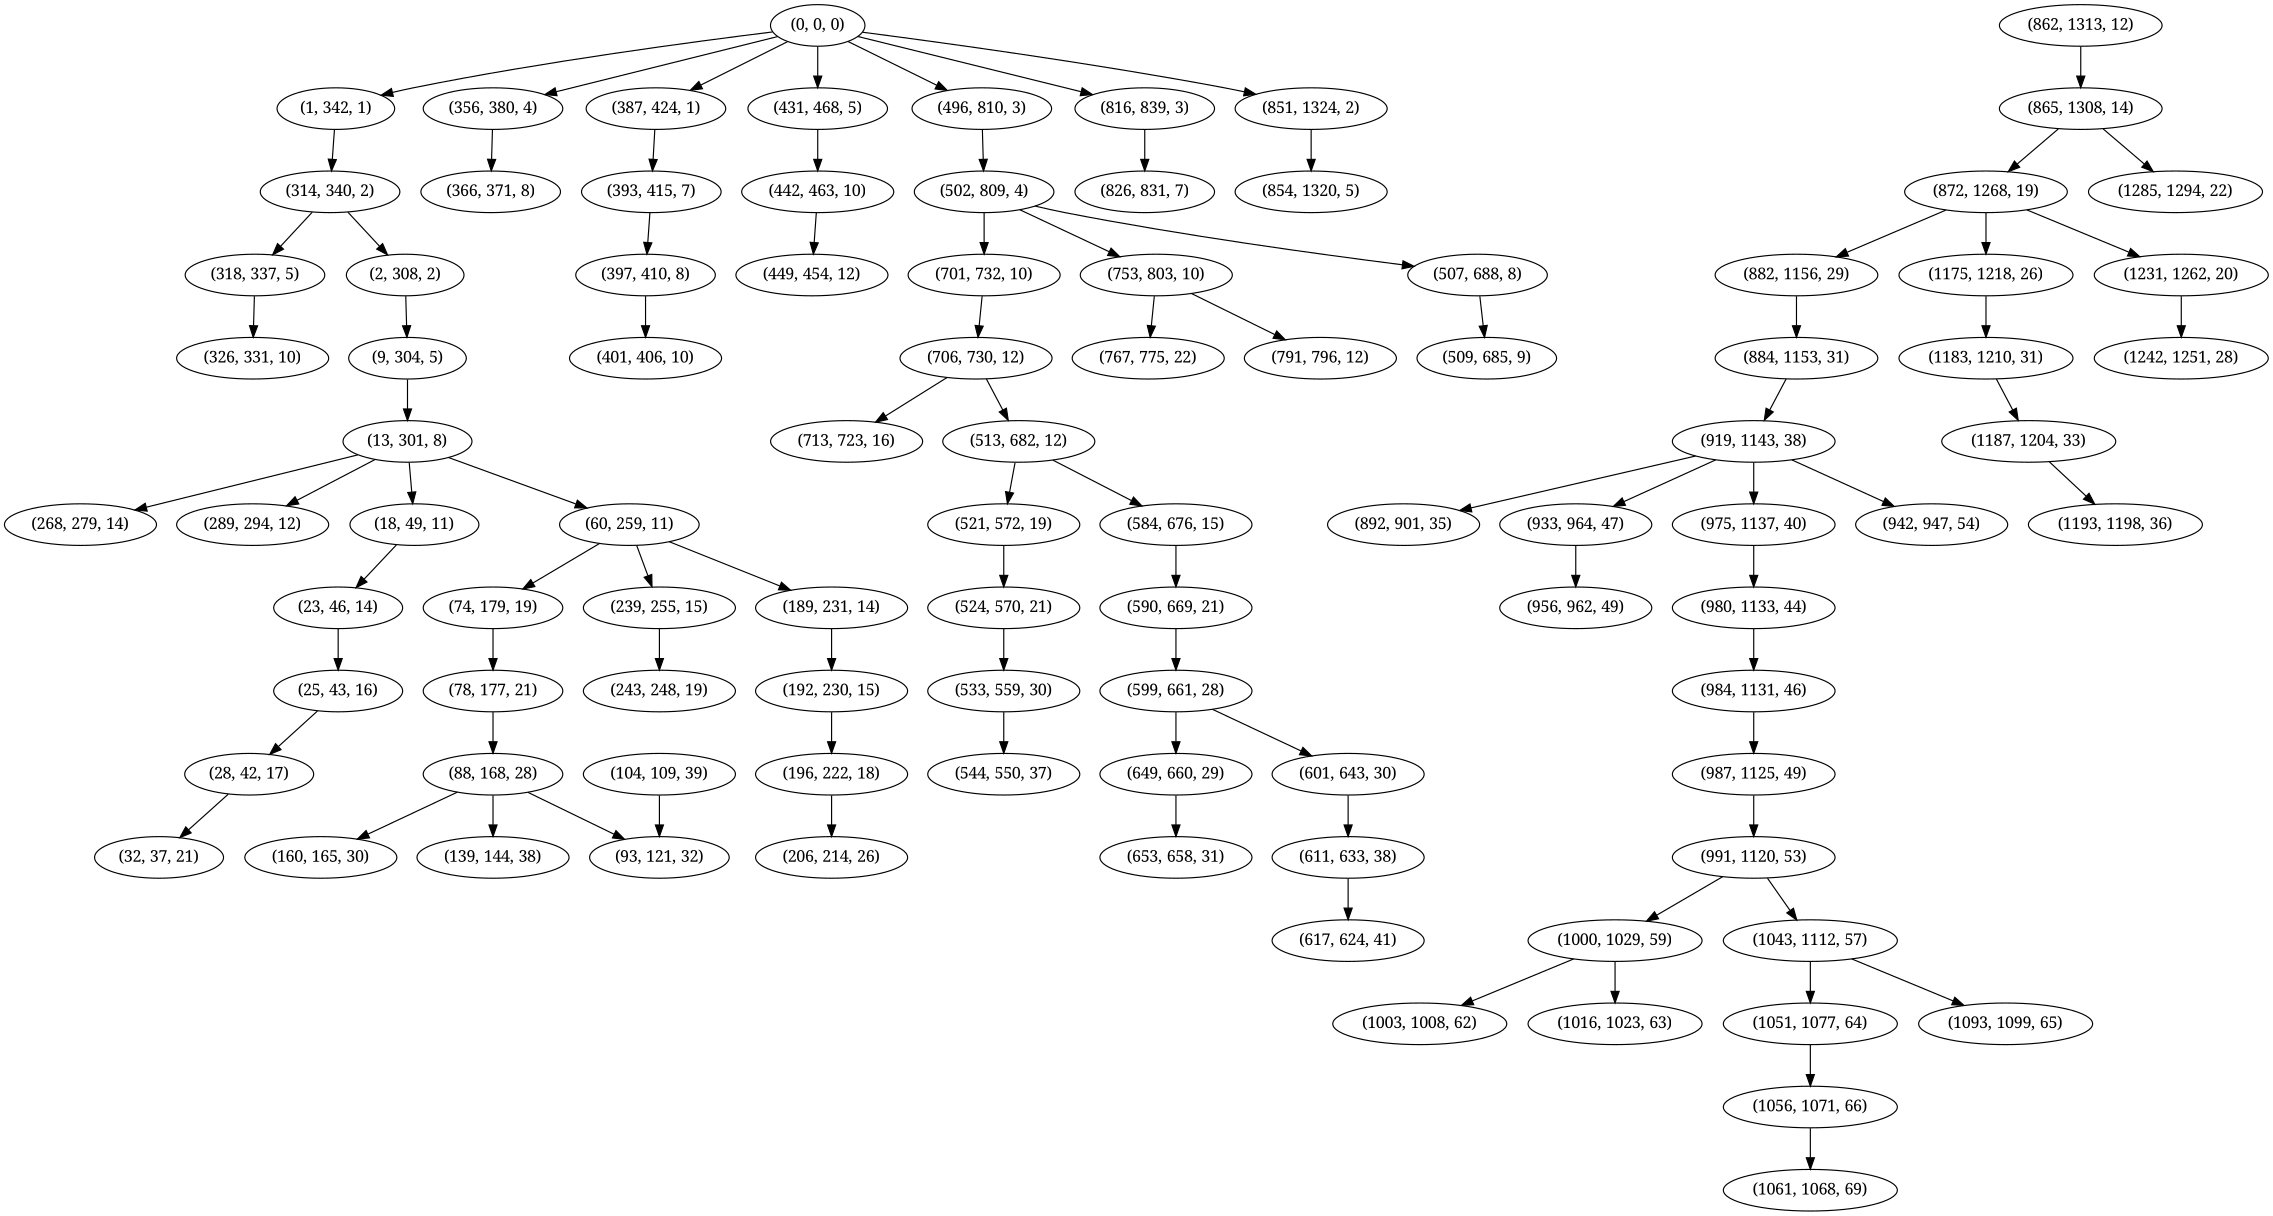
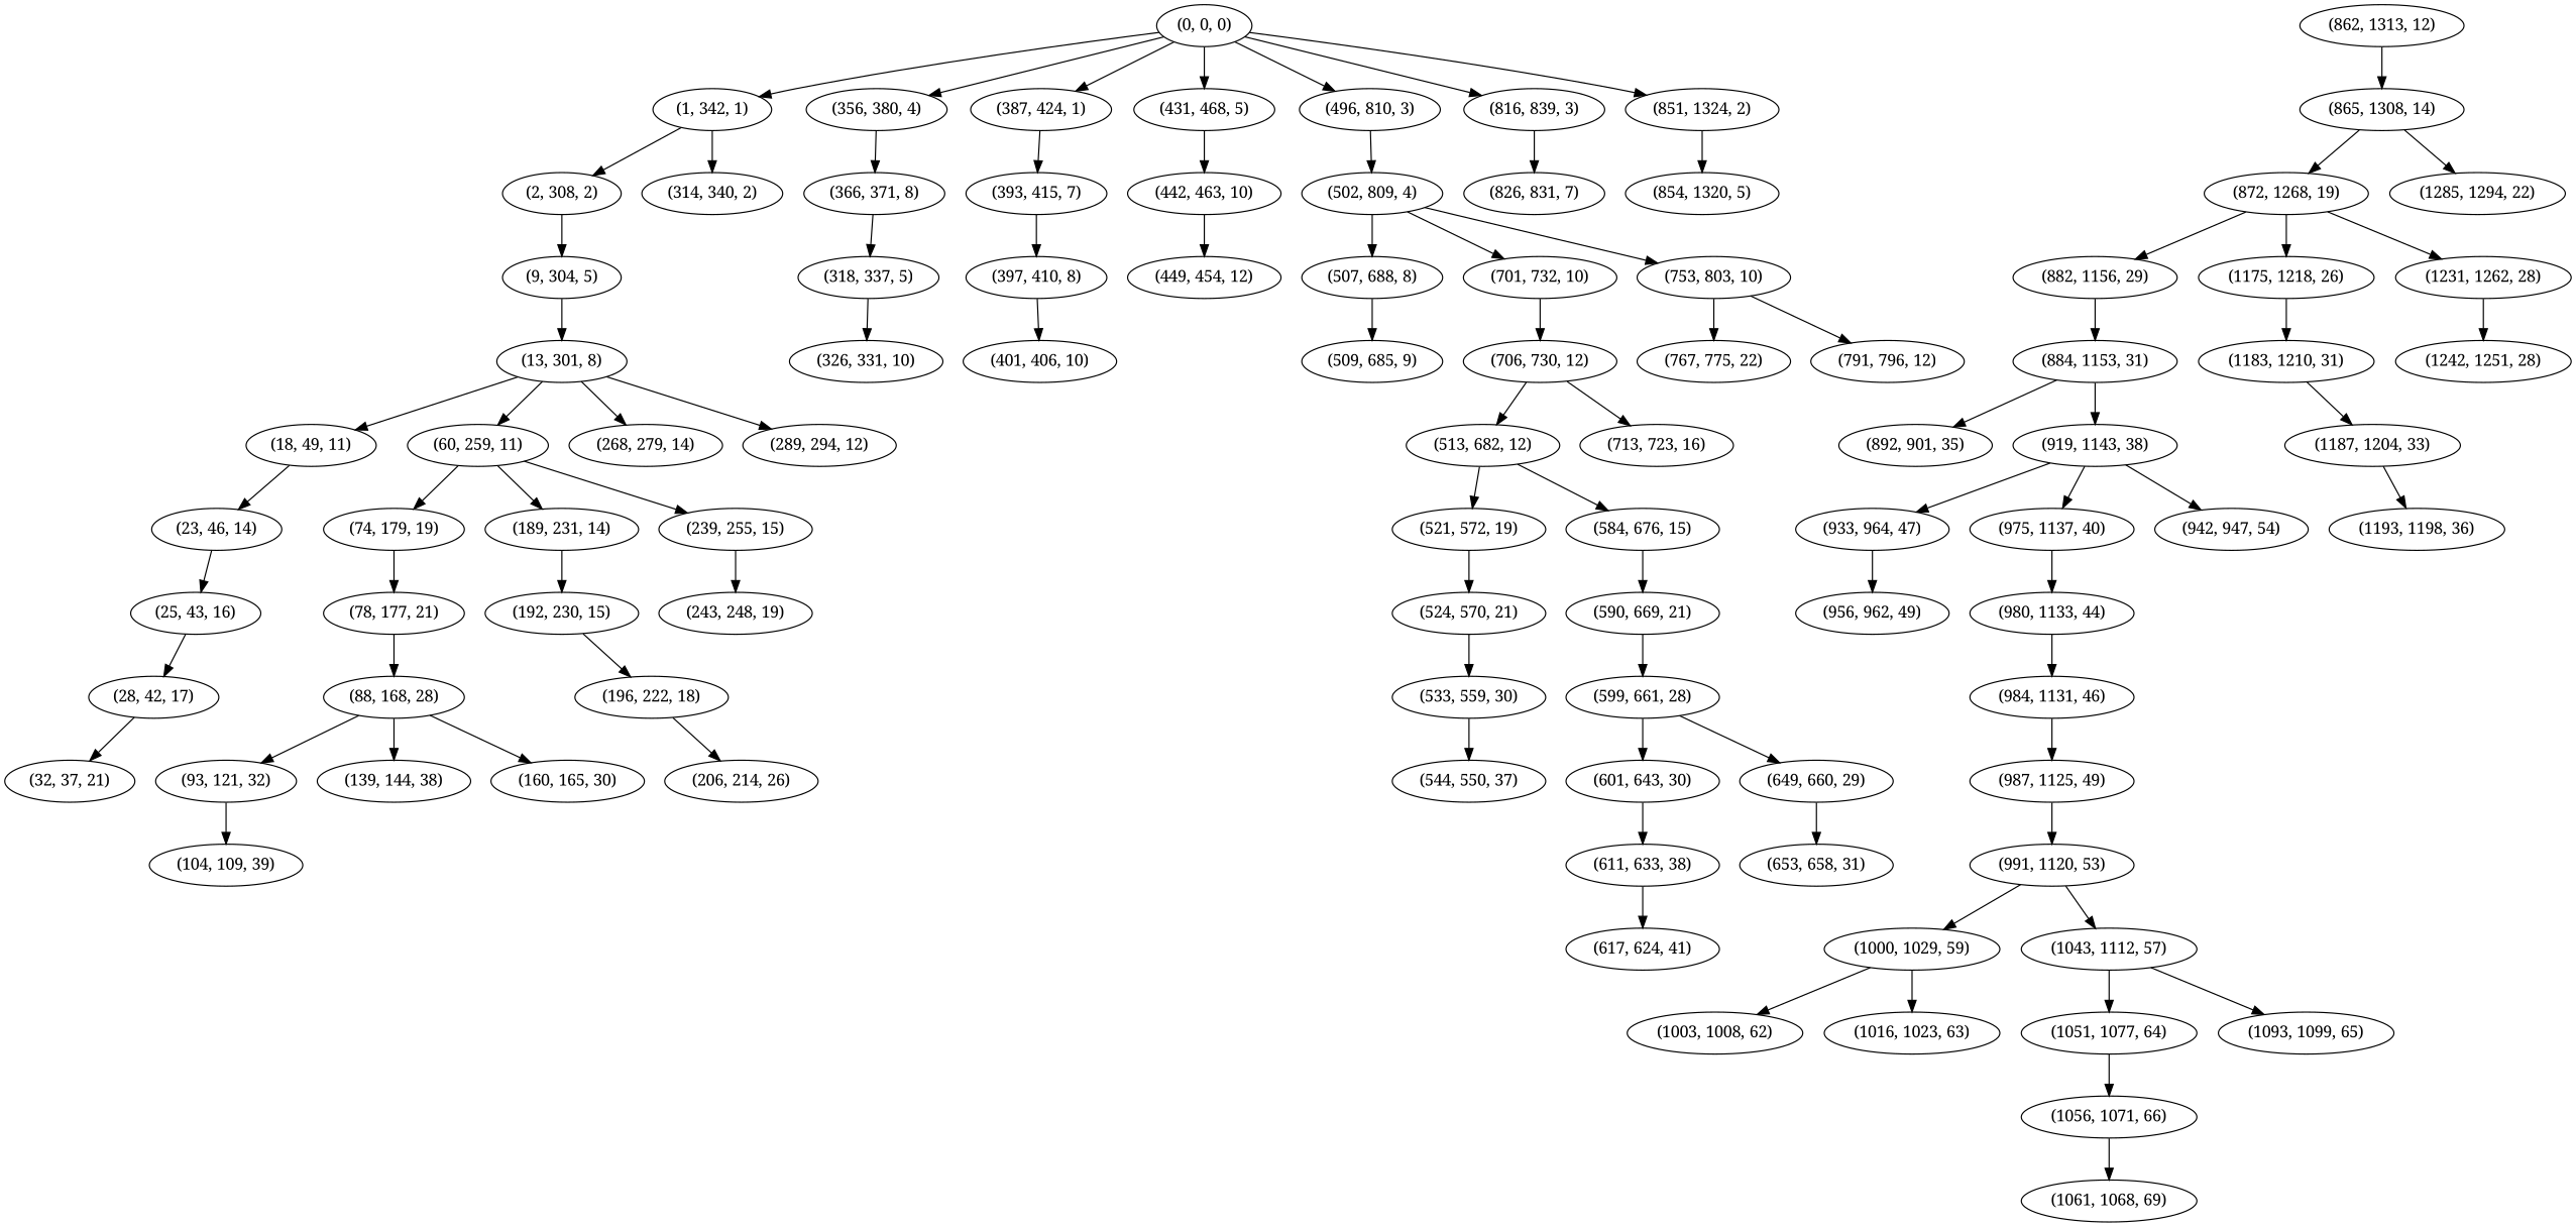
  digraph {
    fontname="Noto Serif"
    node [fontname="Noto Serif"]
    edge [fontname="Noto Serif"]
    "(0, 0, 0)"
    "(1, 342, 1)"
    "(356, 380, 4)"
    "(387, 424, 1)"
    "(431, 468, 5)"
    "(496, 810, 3)"
    "(816, 839, 3)"
    "(851, 1324, 2)"
    "(2, 308, 2)"
    "(314, 340, 2)"
    "(366, 371, 8)"
    "(393, 415, 7)"
    "(442, 463, 10)"
    "(502, 809, 4)"
    "(826, 831, 7)"
    "(854, 1320, 5)"
    "(9, 304, 5)"
    "(318, 337, 5)"
    "(13, 301, 8)"
    "(18, 49, 11)"
    "(60, 259, 11)"
    "(268, 279, 14)"
    "(289, 294, 12)"
    "(23, 46, 14)"
    "(74, 179, 19)"
    "(189, 231, 14)"
    "(239, 255, 15)"
    "(25, 43, 16)"
    "(28, 42, 17)"
    "(32, 37, 21)"
    "(78, 177, 21)"
    "(192, 230, 15)"
    "(243, 248, 19)"
    "(88, 168, 28)"
    "(93, 121, 32)"
    "(139, 144, 38)"
    "(160, 165, 30)"
    "(104, 109, 39)"
    "(196, 222, 18)"
    "(206, 214, 26)"
    "(326, 331, 10)"
    "(397, 410, 8)"
    "(401, 406, 10)"
    "(449, 454, 12)"
    "(507, 688, 8)"
    "(701, 732, 10)"
    "(753, 803, 10)"
    "(509, 685, 9)"
    "(706, 730, 12)"
    "(767, 775, 22)"
    "(791, 796, 12)"
    "(513, 682, 12)"
    "(521, 572, 19)"
    "(584, 676, 15)"
    "(524, 570, 21)"
    "(590, 669, 21)"
    "(533, 559, 30)"
    "(544, 550, 37)"
    "(599, 661, 28)"
    "(601, 643, 30)"
    "(649, 660, 29)"
    "(611, 633, 38)"
    "(653, 658, 31)"
    "(617, 624, 41)"
    "(713, 723, 16)"
    "(862, 1313, 12)"
    "(865, 1308, 14)"
    "(872, 1268, 19)"
    "(1285, 1294, 22)"
    "(882, 1156, 29)"
    "(1175, 1218, 26)"
-   "(1231, 1262, 20)"
+   "(1231, 1262, 20)" [label="(1231, 1262, 28)"]
    "(884, 1153, 31)"
    "(1183, 1210, 31)"
    "(1242, 1251, 28)"
    "(892, 901, 35)"
    "(919, 1143, 38)"
    "(933, 964, 47)"
    "(975, 1137, 40)"
    "(942, 947, 54)"
    "(956, 962, 49)"
    "(980, 1133, 44)"
    "(984, 1131, 46)"
    "(987, 1125, 49)"
    "(991, 1120, 53)"
    "(1000, 1029, 59)"
    "(1043, 1112, 57)"
    "(1003, 1008, 62)"
    "(1016, 1023, 63)"
    "(1051, 1077, 64)"
    "(1093, 1099, 65)"
    "(1056, 1071, 66)"
    "(1061, 1068, 69)"
    "(1187, 1204, 33)"
    "(1193, 1198, 36)"
    "(0, 0, 0)" -> "(1, 342, 1)"
    "(0, 0, 0)" -> "(356, 380, 4)"
    "(0, 0, 0)" -> "(387, 424, 1)"
    "(0, 0, 0)" -> "(431, 468, 5)"
    "(0, 0, 0)" -> "(496, 810, 3)"
    "(0, 0, 0)" -> "(816, 839, 3)"
    "(0, 0, 0)" -> "(851, 1324, 2)"
-   "(314, 340, 2)" -> "(2, 308, 2)"
+   "(1, 342, 1)" -> "(2, 308, 2)"
    "(1, 342, 1)" -> "(314, 340, 2)"
    "(356, 380, 4)" -> "(366, 371, 8)"
    "(387, 424, 1)" -> "(393, 415, 7)"
    "(431, 468, 5)" -> "(442, 463, 10)"
    "(496, 810, 3)" -> "(502, 809, 4)"
    "(816, 839, 3)" -> "(826, 831, 7)"
    "(851, 1324, 2)" -> "(854, 1320, 5)"
    "(2, 308, 2)" -> "(9, 304, 5)"
-   "(314, 340, 2)" -> "(318, 337, 5)"
+   "(366, 371, 8)" -> "(318, 337, 5)"
    "(393, 415, 7)" -> "(397, 410, 8)"
    "(442, 463, 10)" -> "(449, 454, 12)"
    "(502, 809, 4)" -> "(507, 688, 8)"
    "(502, 809, 4)" -> "(701, 732, 10)"
    "(502, 809, 4)" -> "(753, 803, 10)"
    "(9, 304, 5)" -> "(13, 301, 8)"
    "(318, 337, 5)" -> "(326, 331, 10)"
    "(13, 301, 8)" -> "(18, 49, 11)"
    "(13, 301, 8)" -> "(60, 259, 11)"
    "(13, 301, 8)" -> "(268, 279, 14)"
    "(13, 301, 8)" -> "(289, 294, 12)"
    "(18, 49, 11)" -> "(23, 46, 14)"
    "(60, 259, 11)" -> "(74, 179, 19)"
    "(60, 259, 11)" -> "(189, 231, 14)"
    "(60, 259, 11)" -> "(239, 255, 15)"
    "(23, 46, 14)" -> "(25, 43, 16)"
    "(74, 179, 19)" -> "(78, 177, 21)"
    "(189, 231, 14)" -> "(192, 230, 15)"
    "(239, 255, 15)" -> "(243, 248, 19)"
    "(25, 43, 16)" -> "(28, 42, 17)"
    "(28, 42, 17)" -> "(32, 37, 21)"
    "(78, 177, 21)" -> "(88, 168, 28)"
    "(192, 230, 15)" -> "(196, 222, 18)"
    "(88, 168, 28)" -> "(93, 121, 32)"
    "(88, 168, 28)" -> "(139, 144, 38)"
    "(88, 168, 28)" -> "(160, 165, 30)"
-   "(104, 109, 39)" -> "(93, 121, 32)"
+   "(93, 121, 32)" -> "(104, 109, 39)"
    "(196, 222, 18)" -> "(206, 214, 26)"
    "(397, 410, 8)" -> "(401, 406, 10)"
    "(507, 688, 8)" -> "(509, 685, 9)"
    "(701, 732, 10)" -> "(706, 730, 12)"
    "(753, 803, 10)" -> "(767, 775, 22)"
    "(753, 803, 10)" -> "(791, 796, 12)"
    "(706, 730, 12)" -> "(513, 682, 12)"
    "(706, 730, 12)" -> "(713, 723, 16)"
    "(513, 682, 12)" -> "(521, 572, 19)"
    "(513, 682, 12)" -> "(584, 676, 15)"
    "(521, 572, 19)" -> "(524, 570, 21)"
    "(584, 676, 15)" -> "(590, 669, 21)"
    "(524, 570, 21)" -> "(533, 559, 30)"
    "(590, 669, 21)" -> "(599, 661, 28)"
    "(533, 559, 30)" -> "(544, 550, 37)"
    "(599, 661, 28)" -> "(601, 643, 30)"
    "(599, 661, 28)" -> "(649, 660, 29)"
    "(601, 643, 30)" -> "(611, 633, 38)"
    "(649, 660, 29)" -> "(653, 658, 31)"
    "(611, 633, 38)" -> "(617, 624, 41)"
    "(862, 1313, 12)" -> "(865, 1308, 14)"
    "(865, 1308, 14)" -> "(872, 1268, 19)"
    "(865, 1308, 14)" -> "(1285, 1294, 22)"
    "(872, 1268, 19)" -> "(882, 1156, 29)"
    "(872, 1268, 19)" -> "(1175, 1218, 26)"
    "(872, 1268, 19)" -> "(1231, 1262, 20)"
    "(882, 1156, 29)" -> "(884, 1153, 31)"
    "(1175, 1218, 26)" -> "(1183, 1210, 31)"
    "(1231, 1262, 20)" -> "(1242, 1251, 28)"
-   "(919, 1143, 38)" -> "(892, 901, 35)"
+   "(884, 1153, 31)" -> "(892, 901, 35)"
    "(884, 1153, 31)" -> "(919, 1143, 38)"
    "(1183, 1210, 31)" -> "(1187, 1204, 33)"
    "(919, 1143, 38)" -> "(933, 964, 47)"
    "(919, 1143, 38)" -> "(975, 1137, 40)"
    "(919, 1143, 38)" -> "(942, 947, 54)"
    "(933, 964, 47)" -> "(956, 962, 49)"
    "(975, 1137, 40)" -> "(980, 1133, 44)"
    "(980, 1133, 44)" -> "(984, 1131, 46)"
    "(984, 1131, 46)" -> "(987, 1125, 49)"
    "(987, 1125, 49)" -> "(991, 1120, 53)"
    "(991, 1120, 53)" -> "(1000, 1029, 59)"
    "(991, 1120, 53)" -> "(1043, 1112, 57)"
    "(1000, 1029, 59)" -> "(1003, 1008, 62)"
    "(1000, 1029, 59)" -> "(1016, 1023, 63)"
    "(1043, 1112, 57)" -> "(1051, 1077, 64)"
    "(1043, 1112, 57)" -> "(1093, 1099, 65)"
    "(1051, 1077, 64)" -> "(1056, 1071, 66)"
    "(1056, 1071, 66)" -> "(1061, 1068, 69)"
    "(1187, 1204, 33)" -> "(1193, 1198, 36)"
  }
